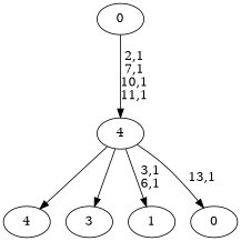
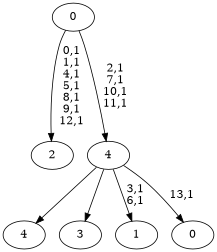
  digraph {
    n1 [label=4]
    n2 [label=3]
+   n3 [label=2]
    n4 [label=1]
    n5 [label=0]
    4
    0
    4 -> n1
    4 -> n2
    4 -> n4 [label="3,1\n6,1"]
    4 -> n5 [label="13,1"]
+   0 -> n3 [label="0,1\n1,1\n4,1\n5,1\n8,1\n9,1\n12,1"]
    0 -> 4 [label="2,1\n7,1\n10,1\n11,1"]
  }
